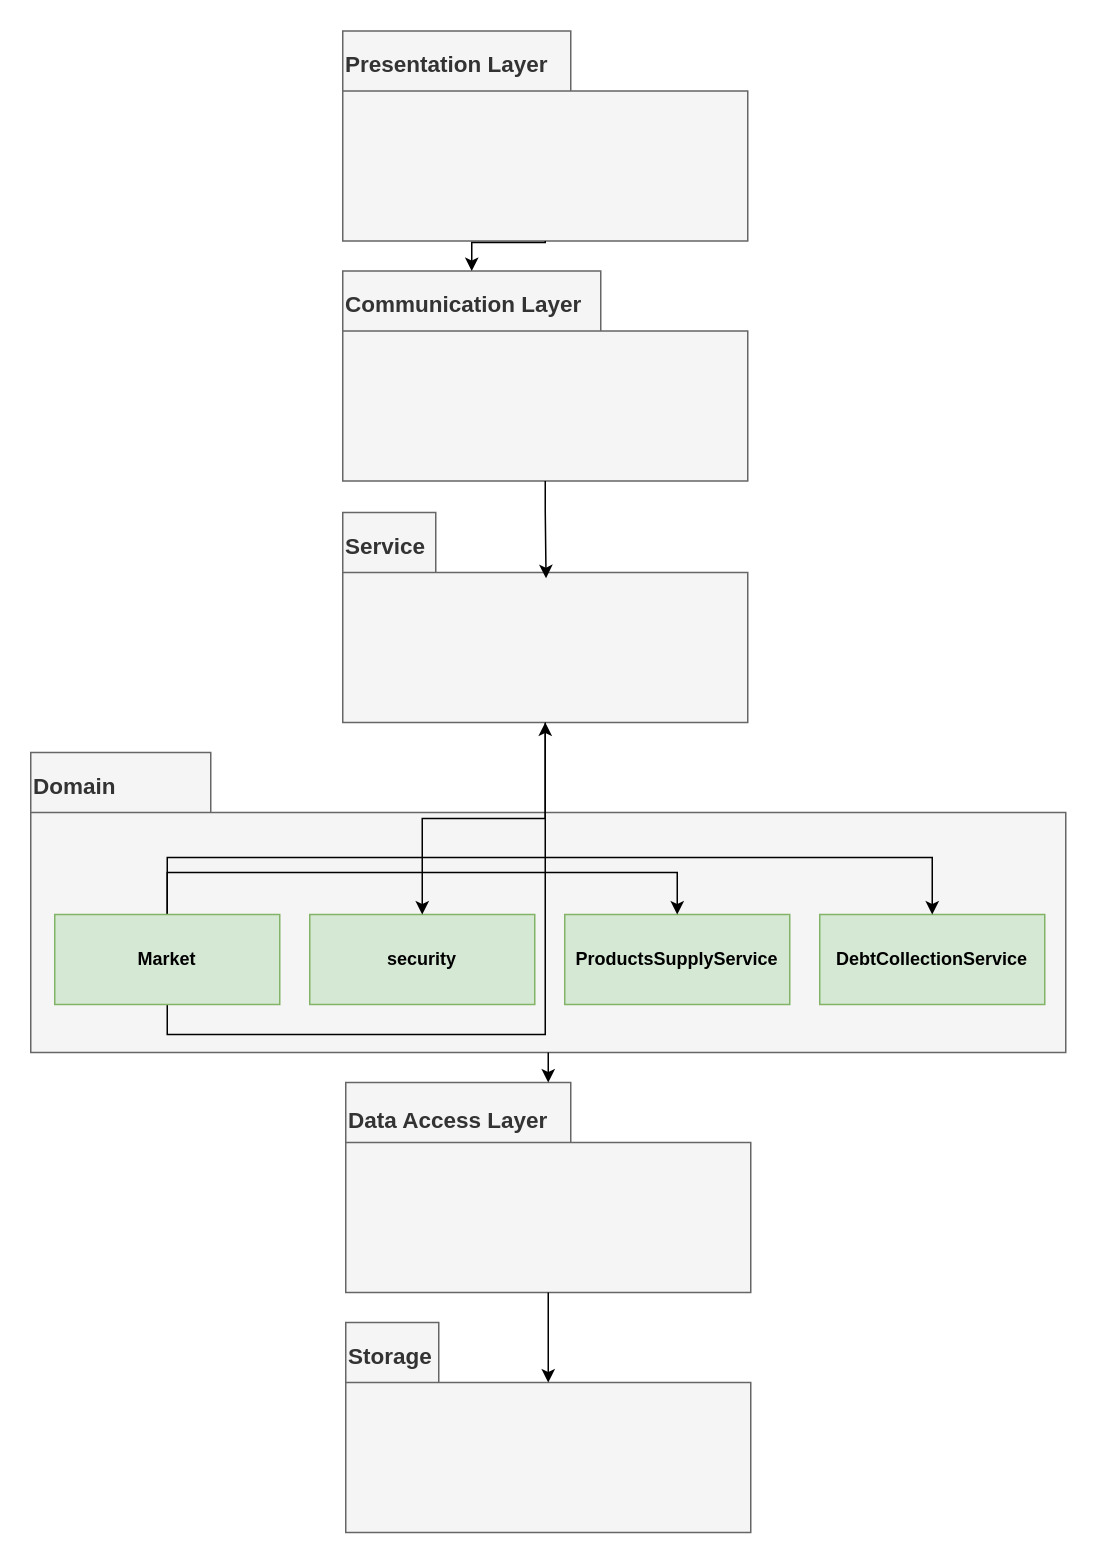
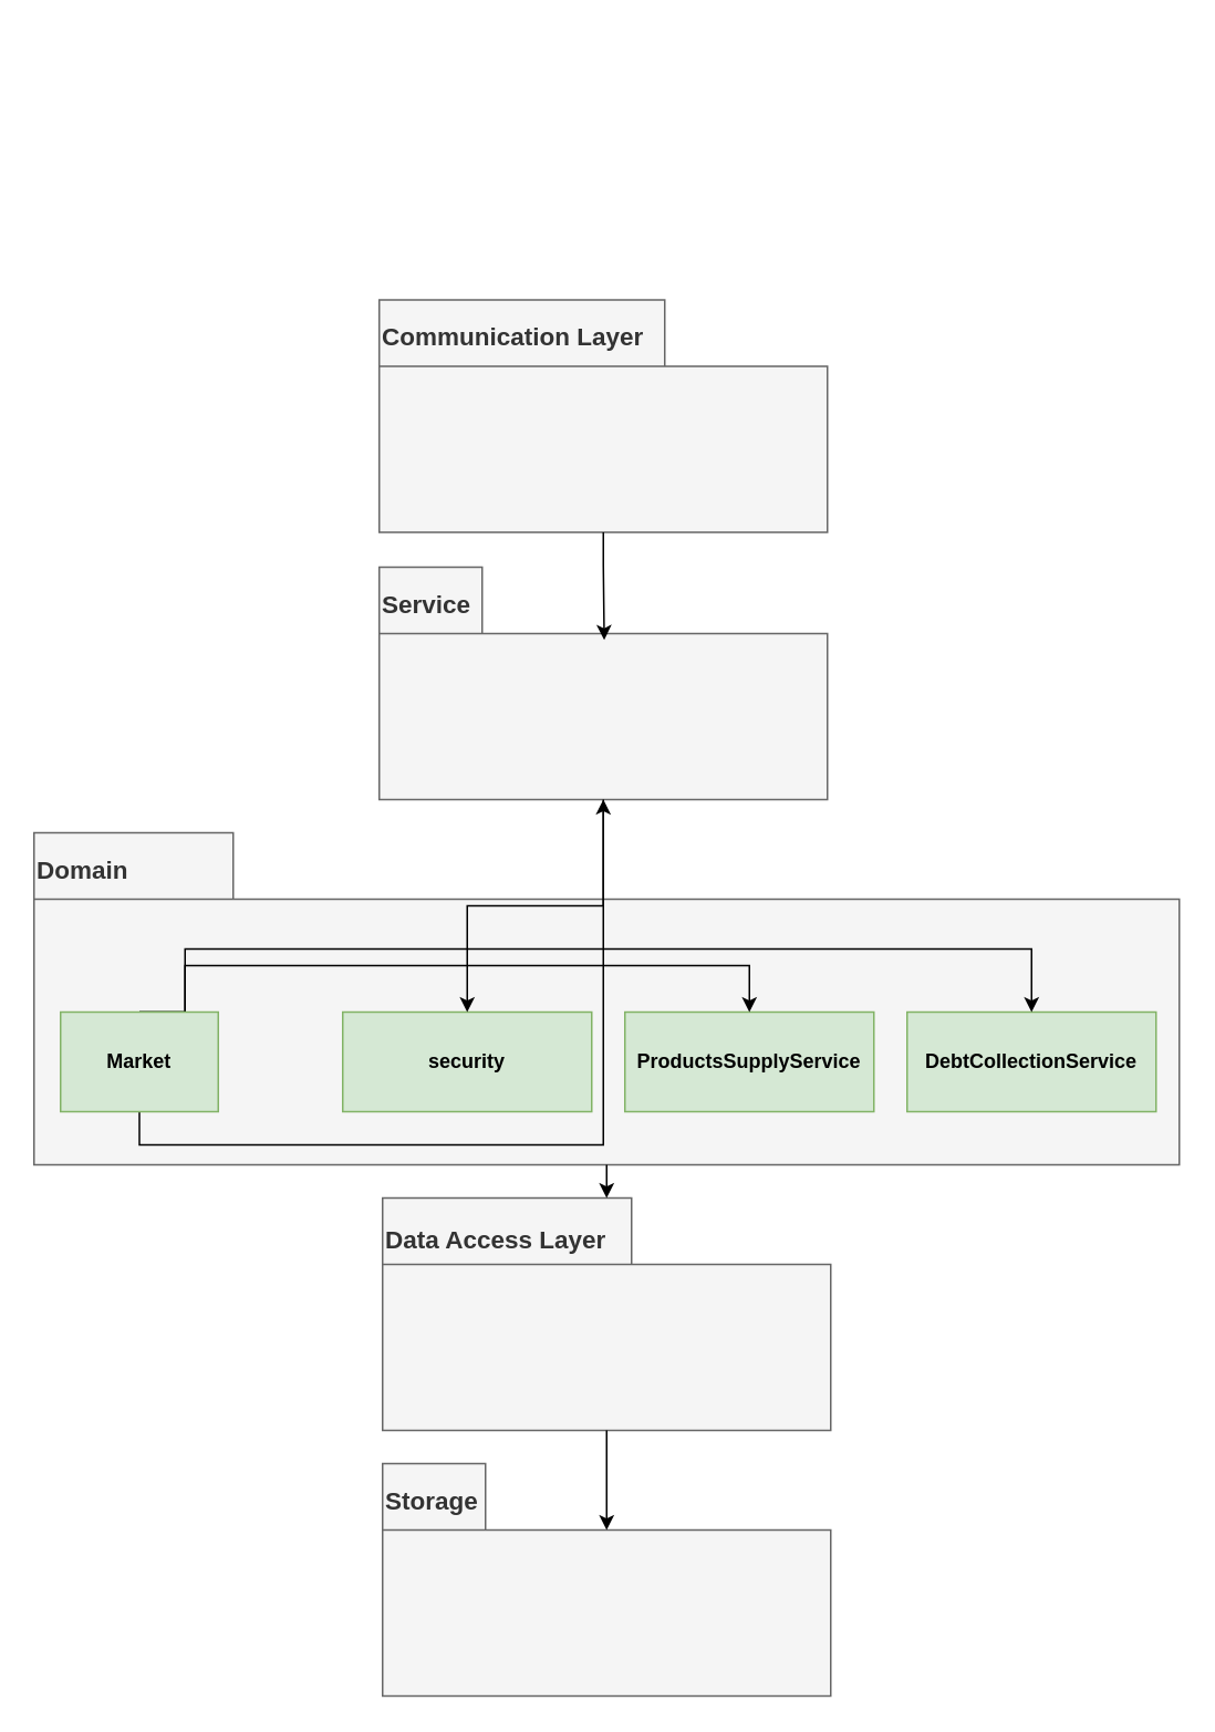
  <mxCell id="0" />
  <mxCell id="1" parent="0" />
  <mxCell id="2" value="&lt;font style=&quot;font-size: 15px ; line-height: 0.5&quot;&gt;Service&lt;/font&gt;" style="shape=folder;fontStyle=1;spacingTop=10;tabWidth=62;tabHeight=40;tabPosition=left;html=1;align=left;verticalAlign=top;fillColor=#f5f5f5;fontColor=#333333;strokeColor=#666666;" parent="1" vertex="1"><mxGeometry x="228" y="341" width="270" height="140" as="geometry" /></mxCell>
  <mxCell id="3" value="&lt;font style=&quot;font-size: 15px ; line-height: 0.5&quot;&gt;Domain&lt;/font&gt;" style="shape=folder;fontStyle=1;spacingTop=10;tabWidth=120;tabHeight=40;tabPosition=left;html=1;align=left;verticalAlign=top;fillColor=#f5f5f5;fontColor=#333333;strokeColor=#666666;" parent="1" vertex="1"><mxGeometry x="20" y="501" width="690" height="200" as="geometry" /></mxCell>
  <mxCell id="4" value="&lt;span style=&quot;font-weight: 700&quot;&gt;DebtCollectionService&lt;/span&gt;" style="rounded=0;whiteSpace=wrap;html=1;fillColor=#d5e8d4;strokeColor=#82b366;" parent="1" vertex="1"><mxGeometry x="546" y="609" width="150" height="60" as="geometry" /></mxCell>
  <mxCell id="5" value="&lt;span style=&quot;font-weight: 700&quot;&gt;ProductsSupplyService&lt;/span&gt;" style="rounded=0;whiteSpace=wrap;html=1;fillColor=#d5e8d4;strokeColor=#82b366;" parent="1" vertex="1"><mxGeometry x="376" y="609" width="150" height="60" as="geometry" /></mxCell>
  <mxCell id="6" value="&lt;b&gt;security&lt;/b&gt;" style="rounded=0;whiteSpace=wrap;html=1;fillColor=#d5e8d4;strokeColor=#82b366;" parent="1" vertex="1"><mxGeometry x="206" y="609" width="150" height="60" as="geometry" /></mxCell>
  <mxCell id="7" style="edgeStyle=orthogonalEdgeStyle;rounded=0;orthogonalLoop=1;jettySize=auto;html=1;exitX=0.5;exitY=1;exitDx=0;exitDy=0;fontSize=15;" parent="1" source="10" target="2" edge="1"><mxGeometry relative="1" as="geometry" /></mxCell>
  <mxCell id="8" style="edgeStyle=orthogonalEdgeStyle;rounded=0;orthogonalLoop=1;jettySize=auto;html=1;entryX=0.5;entryY=0;entryDx=0;entryDy=0;fontSize=15;exitX=0.5;exitY=0;exitDx=0;exitDy=0;" parent="1" source="10" target="5" edge="1"><mxGeometry relative="1" as="geometry"><Array as="points"><mxPoint x="111" y="581" /><mxPoint x="451" y="581" /></Array></mxGeometry></mxCell>
  <mxCell id="9" style="edgeStyle=orthogonalEdgeStyle;rounded=0;orthogonalLoop=1;jettySize=auto;html=1;entryX=0.5;entryY=0;entryDx=0;entryDy=0;fontSize=15;exitX=0.5;exitY=0;exitDx=0;exitDy=0;" parent="1" source="10" target="4" edge="1"><mxGeometry relative="1" as="geometry"><Array as="points"><mxPoint x="111" y="571" /><mxPoint x="621" y="571" /></Array></mxGeometry></mxCell>
- <mxCell id="10" value="&lt;b&gt;Market&lt;/b&gt;" style="rounded=0;whiteSpace=wrap;html=1;fillColor=#d5e8d4;strokeColor=#82b366;" parent="1" vertex="1"><mxGeometry x="36" y="609" width="150" height="60" as="geometry" /></mxCell>
+ <mxCell id="10" value="&lt;b&gt;Market&lt;/b&gt;" style="rounded=0;whiteSpace=wrap;html=1;fillColor=#d5e8d4;strokeColor=#82b366;" parent="1" vertex="1"><mxGeometry x="36" y="609" width="95" height="60" as="geometry" /></mxCell>
  <mxCell id="11" style="edgeStyle=orthogonalEdgeStyle;rounded=0;orthogonalLoop=1;jettySize=auto;html=1;fontSize=15;exitX=0.5;exitY=1;exitDx=0;exitDy=0;exitPerimeter=0;" parent="1" source="2" target="6" edge="1"><mxGeometry relative="1" as="geometry"><mxPoint x="165" y="321" as="sourcePoint" /><mxPoint x="240" y="501" as="targetPoint" /></mxGeometry></mxCell>
- <mxCell id="12" value="&lt;font style=&quot;font-size: 15px ; line-height: 0.5&quot;&gt;Presentation Layer&lt;/font&gt;" style="shape=folder;fontStyle=1;spacingTop=10;tabWidth=152;tabHeight=40;tabPosition=left;html=1;align=left;verticalAlign=top;fillColor=#f5f5f5;fontColor=#333333;strokeColor=#666666;" parent="1" vertex="1"><mxGeometry x="228" y="20" width="270" height="140" as="geometry" /></mxCell>
  <mxCell id="13" value="&lt;font style=&quot;font-size: 15px ; line-height: 0.5&quot;&gt;Communication Layer&lt;/font&gt;" style="shape=folder;fontStyle=1;spacingTop=10;tabWidth=172;tabHeight=40;tabPosition=left;html=1;align=left;verticalAlign=top;fillColor=#f5f5f5;fontColor=#333333;strokeColor=#666666;" parent="1" vertex="1"><mxGeometry x="228" y="180" width="270" height="140" as="geometry" /></mxCell>
  <mxCell id="14" style="edgeStyle=orthogonalEdgeStyle;rounded=0;orthogonalLoop=1;jettySize=auto;html=1;fontSize=15;exitX=0.5;exitY=1;exitDx=0;exitDy=0;exitPerimeter=0;entryX=0.502;entryY=0.313;entryDx=0;entryDy=0;entryPerimeter=0;" parent="1" source="13" target="2" edge="1"><mxGeometry relative="1" as="geometry"><mxPoint x="373" y="491" as="sourcePoint" /><mxPoint x="372.24" y="553" as="targetPoint" /></mxGeometry></mxCell>
- <mxCell id="15" style="edgeStyle=orthogonalEdgeStyle;rounded=0;orthogonalLoop=1;jettySize=auto;html=1;fontSize=15;exitX=0.5;exitY=1;exitDx=0;exitDy=0;exitPerimeter=0;entryX=0;entryY=0;entryDx=86;entryDy=0;entryPerimeter=0;" parent="1" source="12" target="13" edge="1"><mxGeometry relative="1" as="geometry"><mxPoint x="383" y="501" as="sourcePoint" /><mxPoint x="382.24" y="563" as="targetPoint" /><Array as="points"><mxPoint x="363" y="161" /><mxPoint x="314" y="161" /></Array></mxGeometry></mxCell>
  <mxCell id="16" value="&lt;font style=&quot;font-size: 15px ; line-height: 0.5&quot;&gt;Storage&lt;/font&gt;" style="shape=folder;fontStyle=1;spacingTop=10;tabWidth=62;tabHeight=40;tabPosition=left;html=1;align=left;verticalAlign=top;fillColor=#f5f5f5;fontColor=#333333;strokeColor=#666666;" parent="1" vertex="1"><mxGeometry x="230" y="881" width="270" height="140" as="geometry" /></mxCell>
  <mxCell id="17" value="&lt;span style=&quot;font-size: 15px;&quot;&gt;Data Access Layer&lt;/span&gt;" style="shape=folder;fontStyle=1;spacingTop=10;tabWidth=150;tabHeight=40;tabPosition=left;html=1;align=left;verticalAlign=top;fillColor=#f5f5f5;fontColor=#333333;strokeColor=#666666;" parent="1" vertex="1"><mxGeometry x="230" y="721" width="270" height="140" as="geometry" /></mxCell>
  <mxCell id="18" style="edgeStyle=orthogonalEdgeStyle;rounded=0;orthogonalLoop=1;jettySize=auto;html=1;fontSize=15;exitX=0.5;exitY=1;exitDx=0;exitDy=0;exitPerimeter=0;" parent="1" source="3" edge="1"><mxGeometry relative="1" as="geometry"><mxPoint x="373" y="491" as="sourcePoint" /><mxPoint x="365" y="721" as="targetPoint" /></mxGeometry></mxCell>
  <mxCell id="19" style="edgeStyle=orthogonalEdgeStyle;rounded=0;orthogonalLoop=1;jettySize=auto;html=1;fontSize=15;exitX=0.5;exitY=1;exitDx=0;exitDy=0;exitPerimeter=0;" parent="1" source="17" edge="1"><mxGeometry relative="1" as="geometry"><mxPoint x="383" y="501" as="sourcePoint" /><mxPoint x="365" y="921" as="targetPoint" /></mxGeometry></mxCell>
